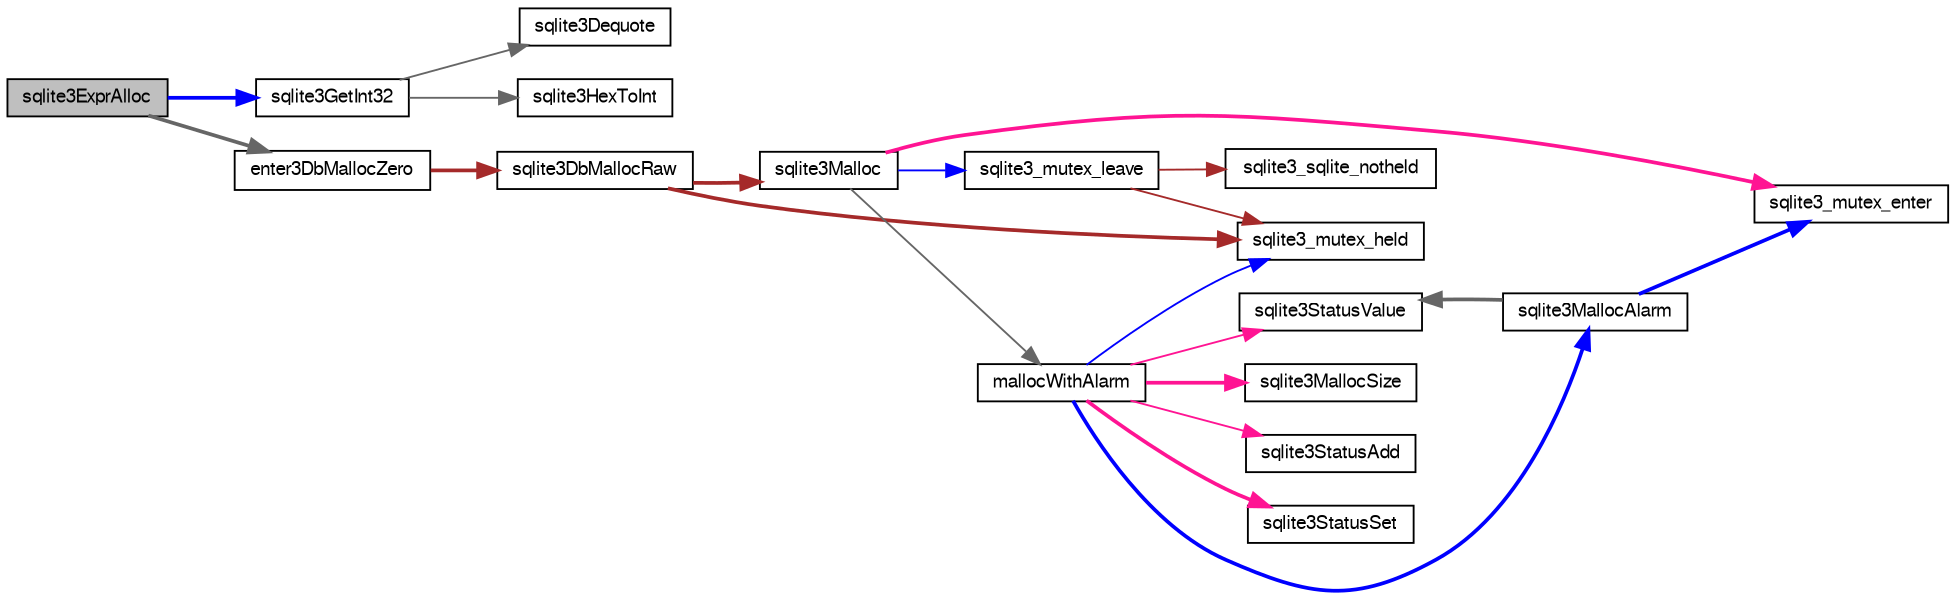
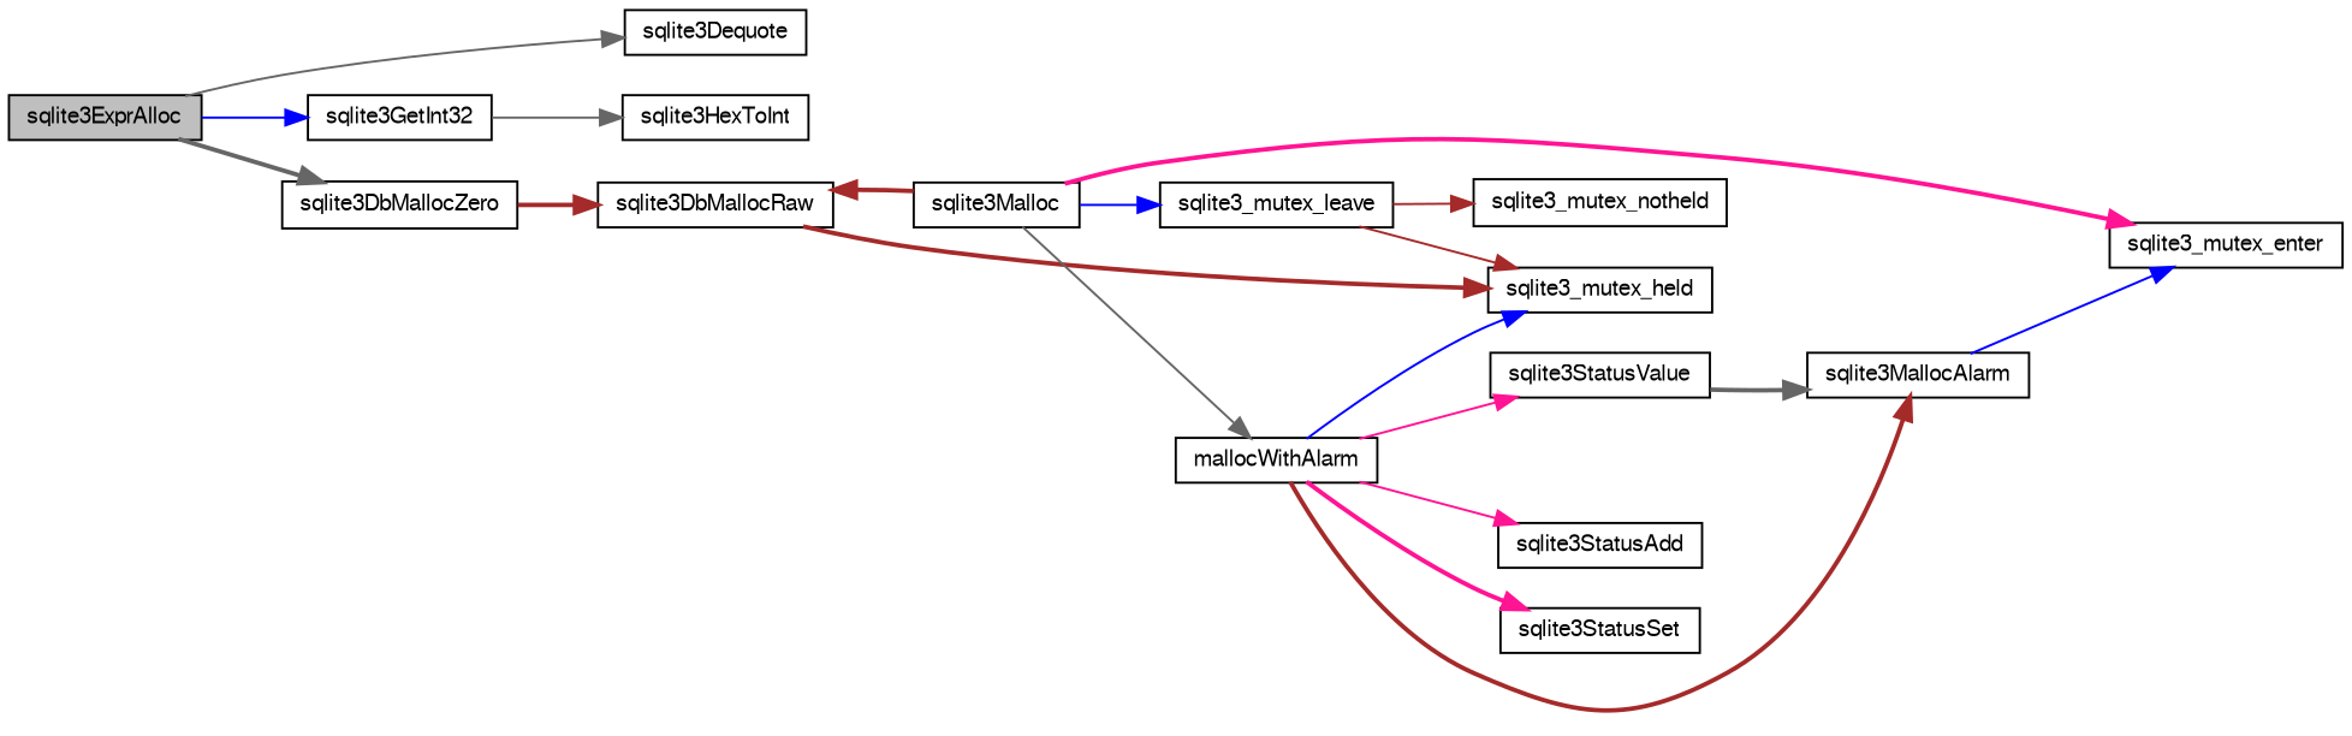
  digraph {
    rankdir=LR
    node [color=black fillcolor=white fontname=FreeSans fontsize=10 shape=record style=filled]
    edge [color=blue fontname=FreeSans fontsize=10 labelfontname=FreeSans labelfontsize=10 style=bold]
    n1 [fillcolor=grey75 fontcolor=black height=0.2 label=sqlite3ExprAlloc width=0.4]
    n2 [height=0.2 label=sqlite3GetInt32 width=0.4]
-   n3 [height=0.2 label=enter3DbMallocZero width=0.4]
+   n3 [height=0.2 label=sqlite3DbMallocZero width=0.4]
    n4 [height=0.2 label=sqlite3Dequote width=0.4]
    n5 [height=0.2 label=sqlite3HexToInt width=0.4]
    n6 [height=0.2 label=sqlite3DbMallocRaw width=0.4]
    n7 [height=0.2 label=sqlite3_mutex_held width=0.4]
    n8 [height=0.2 label=sqlite3Malloc width=0.4]
    n9 [height=0.2 label=sqlite3_mutex_enter width=0.4]
    n10 [height=0.2 label=mallocWithAlarm width=0.4]
    n11 [height=0.2 label=sqlite3_mutex_leave width=0.4]
    n12 [height=0.2 label=sqlite3StatusSet width=0.4]
    n13 [height=0.2 label=sqlite3StatusValue width=0.4]
    n14 [height=0.2 label=sqlite3MallocAlarm width=0.4]
-   n15 [height=0.2 label=sqlite3MallocSize width=0.4]
    n16 [height=0.2 label=sqlite3StatusAdd width=0.4]
-   n17 [height=0.2 label=sqlite3_sqlite_notheld width=0.4]
-   n1 -> n2
+   n17 [height=0.2 label=sqlite3_mutex_notheld width=0.4]
+   n1 -> n2 [style=solid]
    n1 -> n3 [color=gray40]
-   n2 -> n4 [color=gray40 style=solid]
+   n1 -> n4 [color=gray40 style=solid]
    n2 -> n5 [color=gray40 style=solid]
    n3 -> n6 [color=brown]
    n6 -> n7 [color=brown]
-   n6 -> n8 [color=brown]
+   n8 -> n6 [color=brown]
    n8 -> n9 [color=deeppink]
    n8 -> n10 [color=gray40 style=solid]
    n8 -> n11 [style=solid]
    n10 -> n7 [style=solid]
    n10 -> n12 [color=deeppink]
    n10 -> n13 [color=deeppink style=solid]
-   n10 -> n14
-   n10 -> n15 [color=deeppink]
+   n10 -> n14 [color=brown]
    n10 -> n16 [color=deeppink style=solid]
    n11 -> n7 [color=brown style=solid]
    n11 -> n17 [color=brown style=solid]
-   n14 -> n9
-   n14 -> n13 [color=gray40]
+   n14 -> n9 [style=solid]
+   n13 -> n14 [color=gray40]
  }
